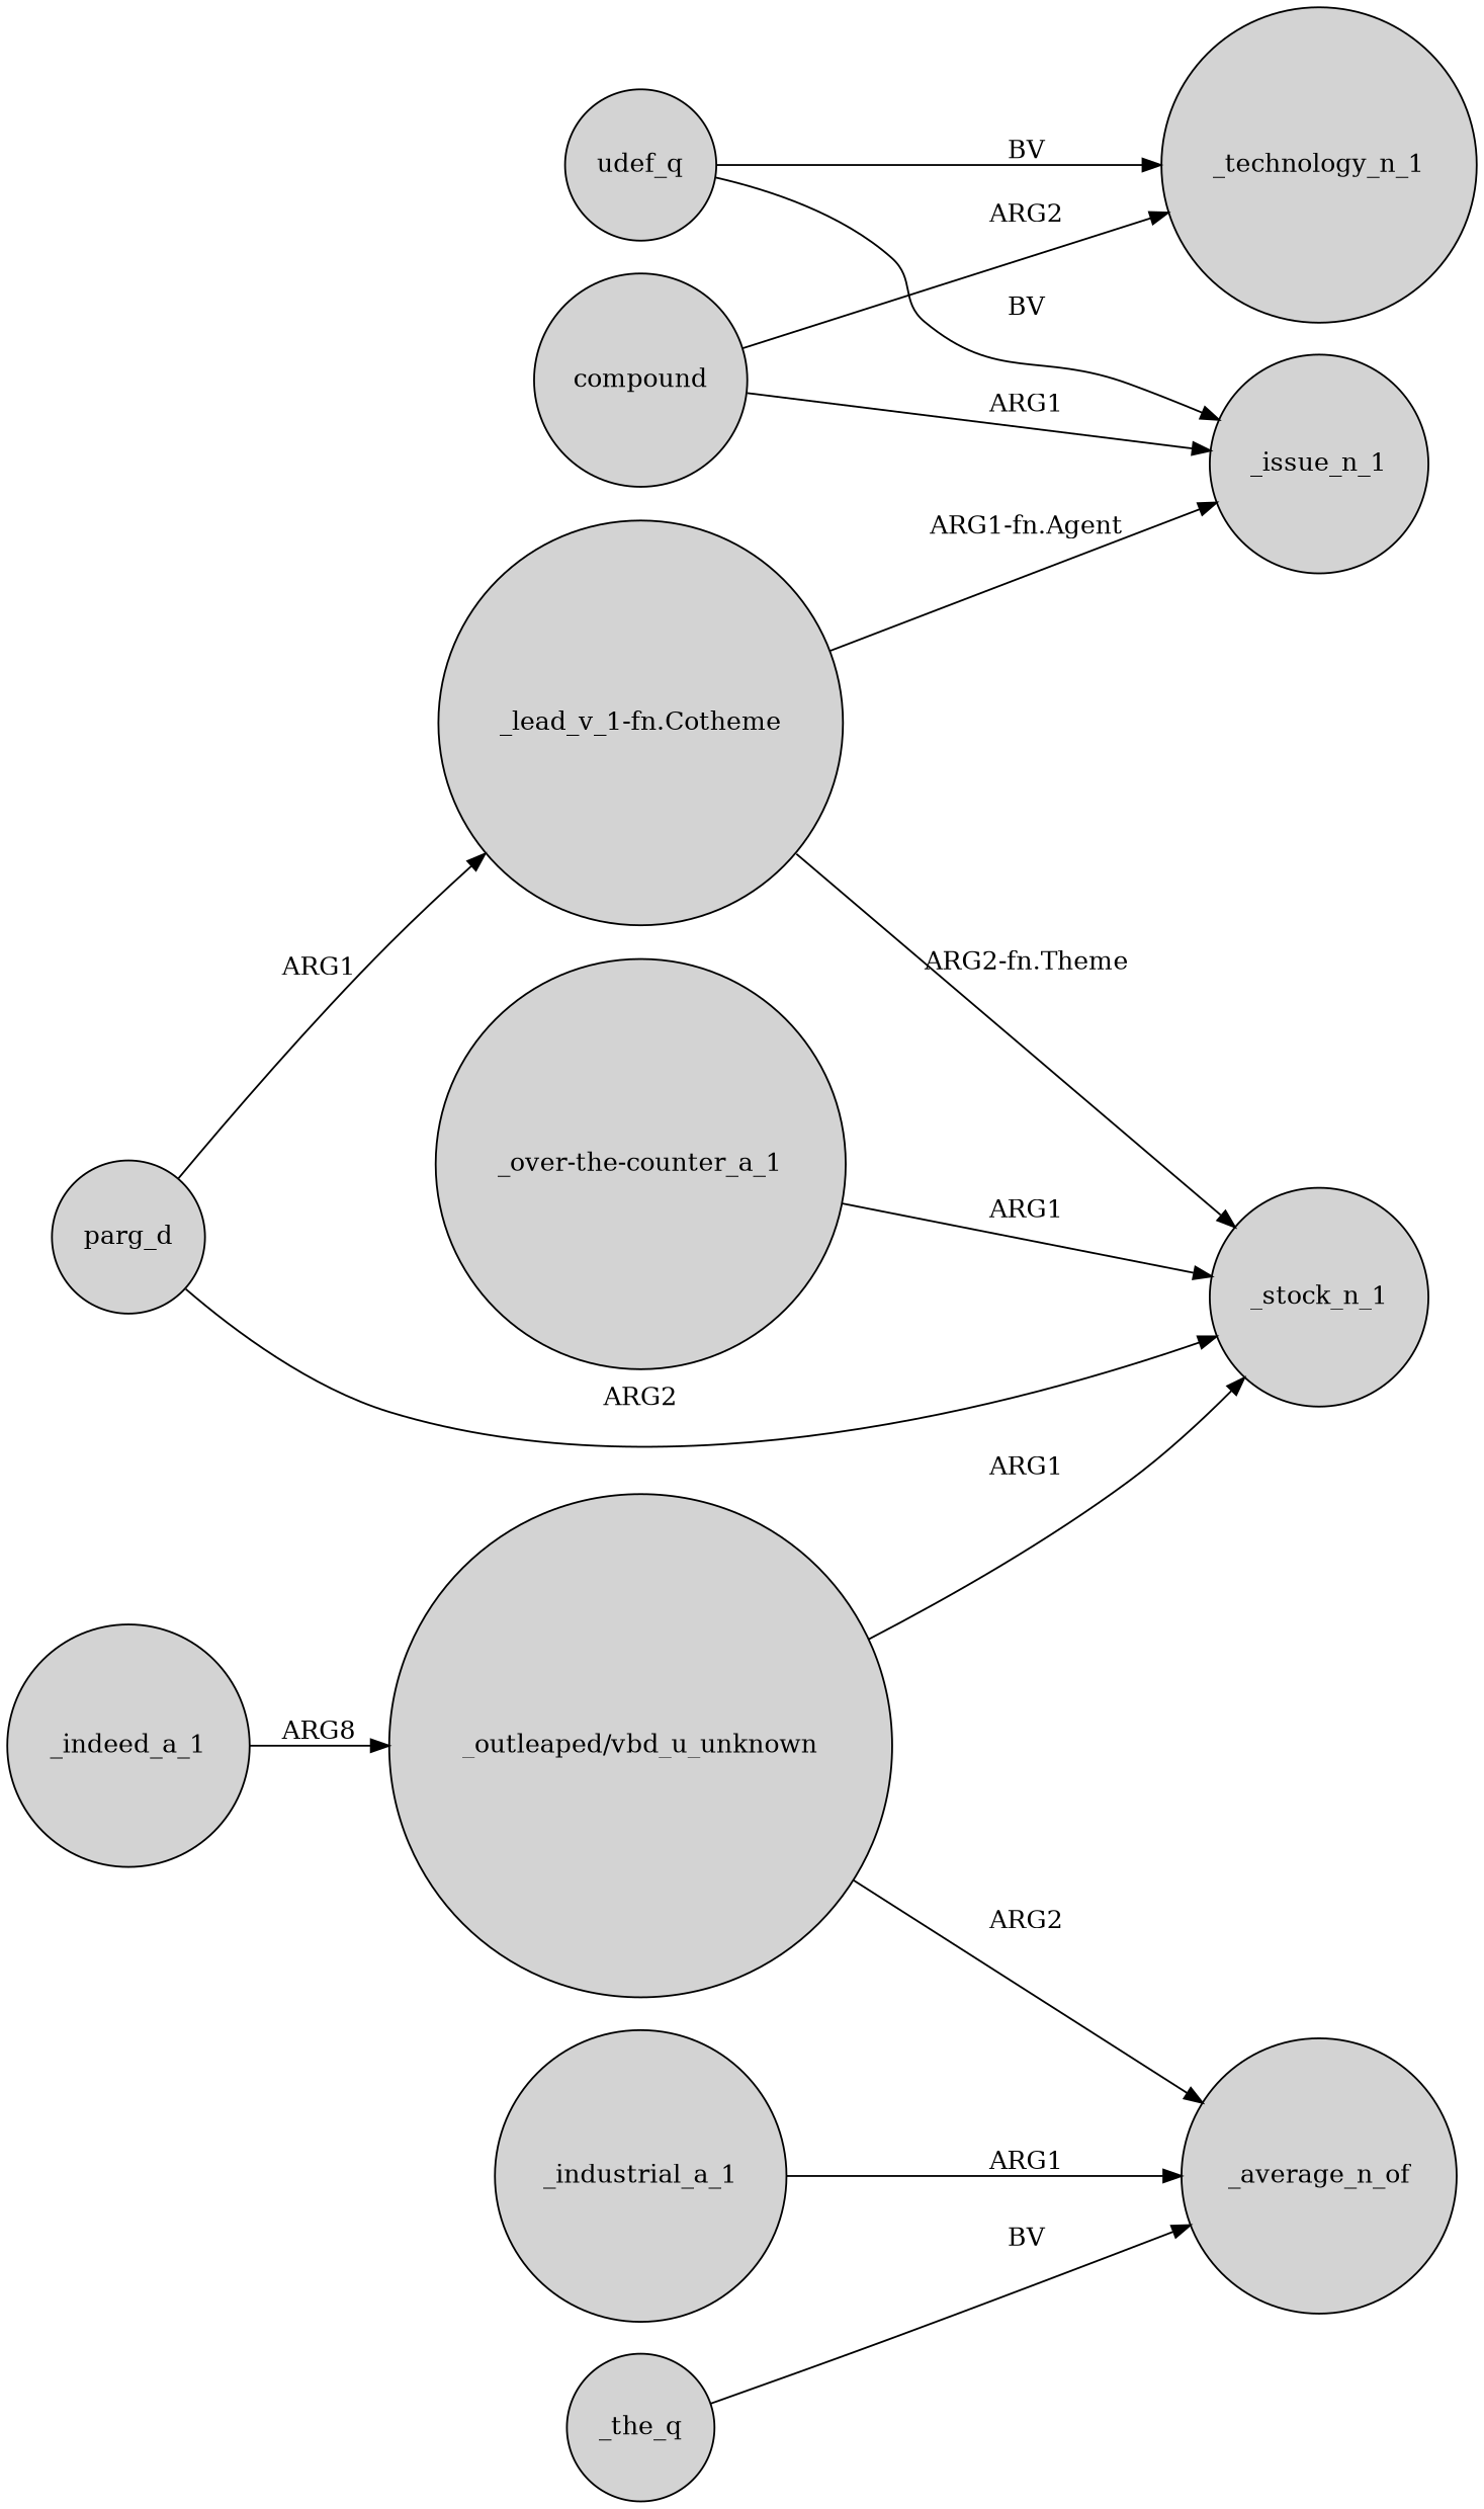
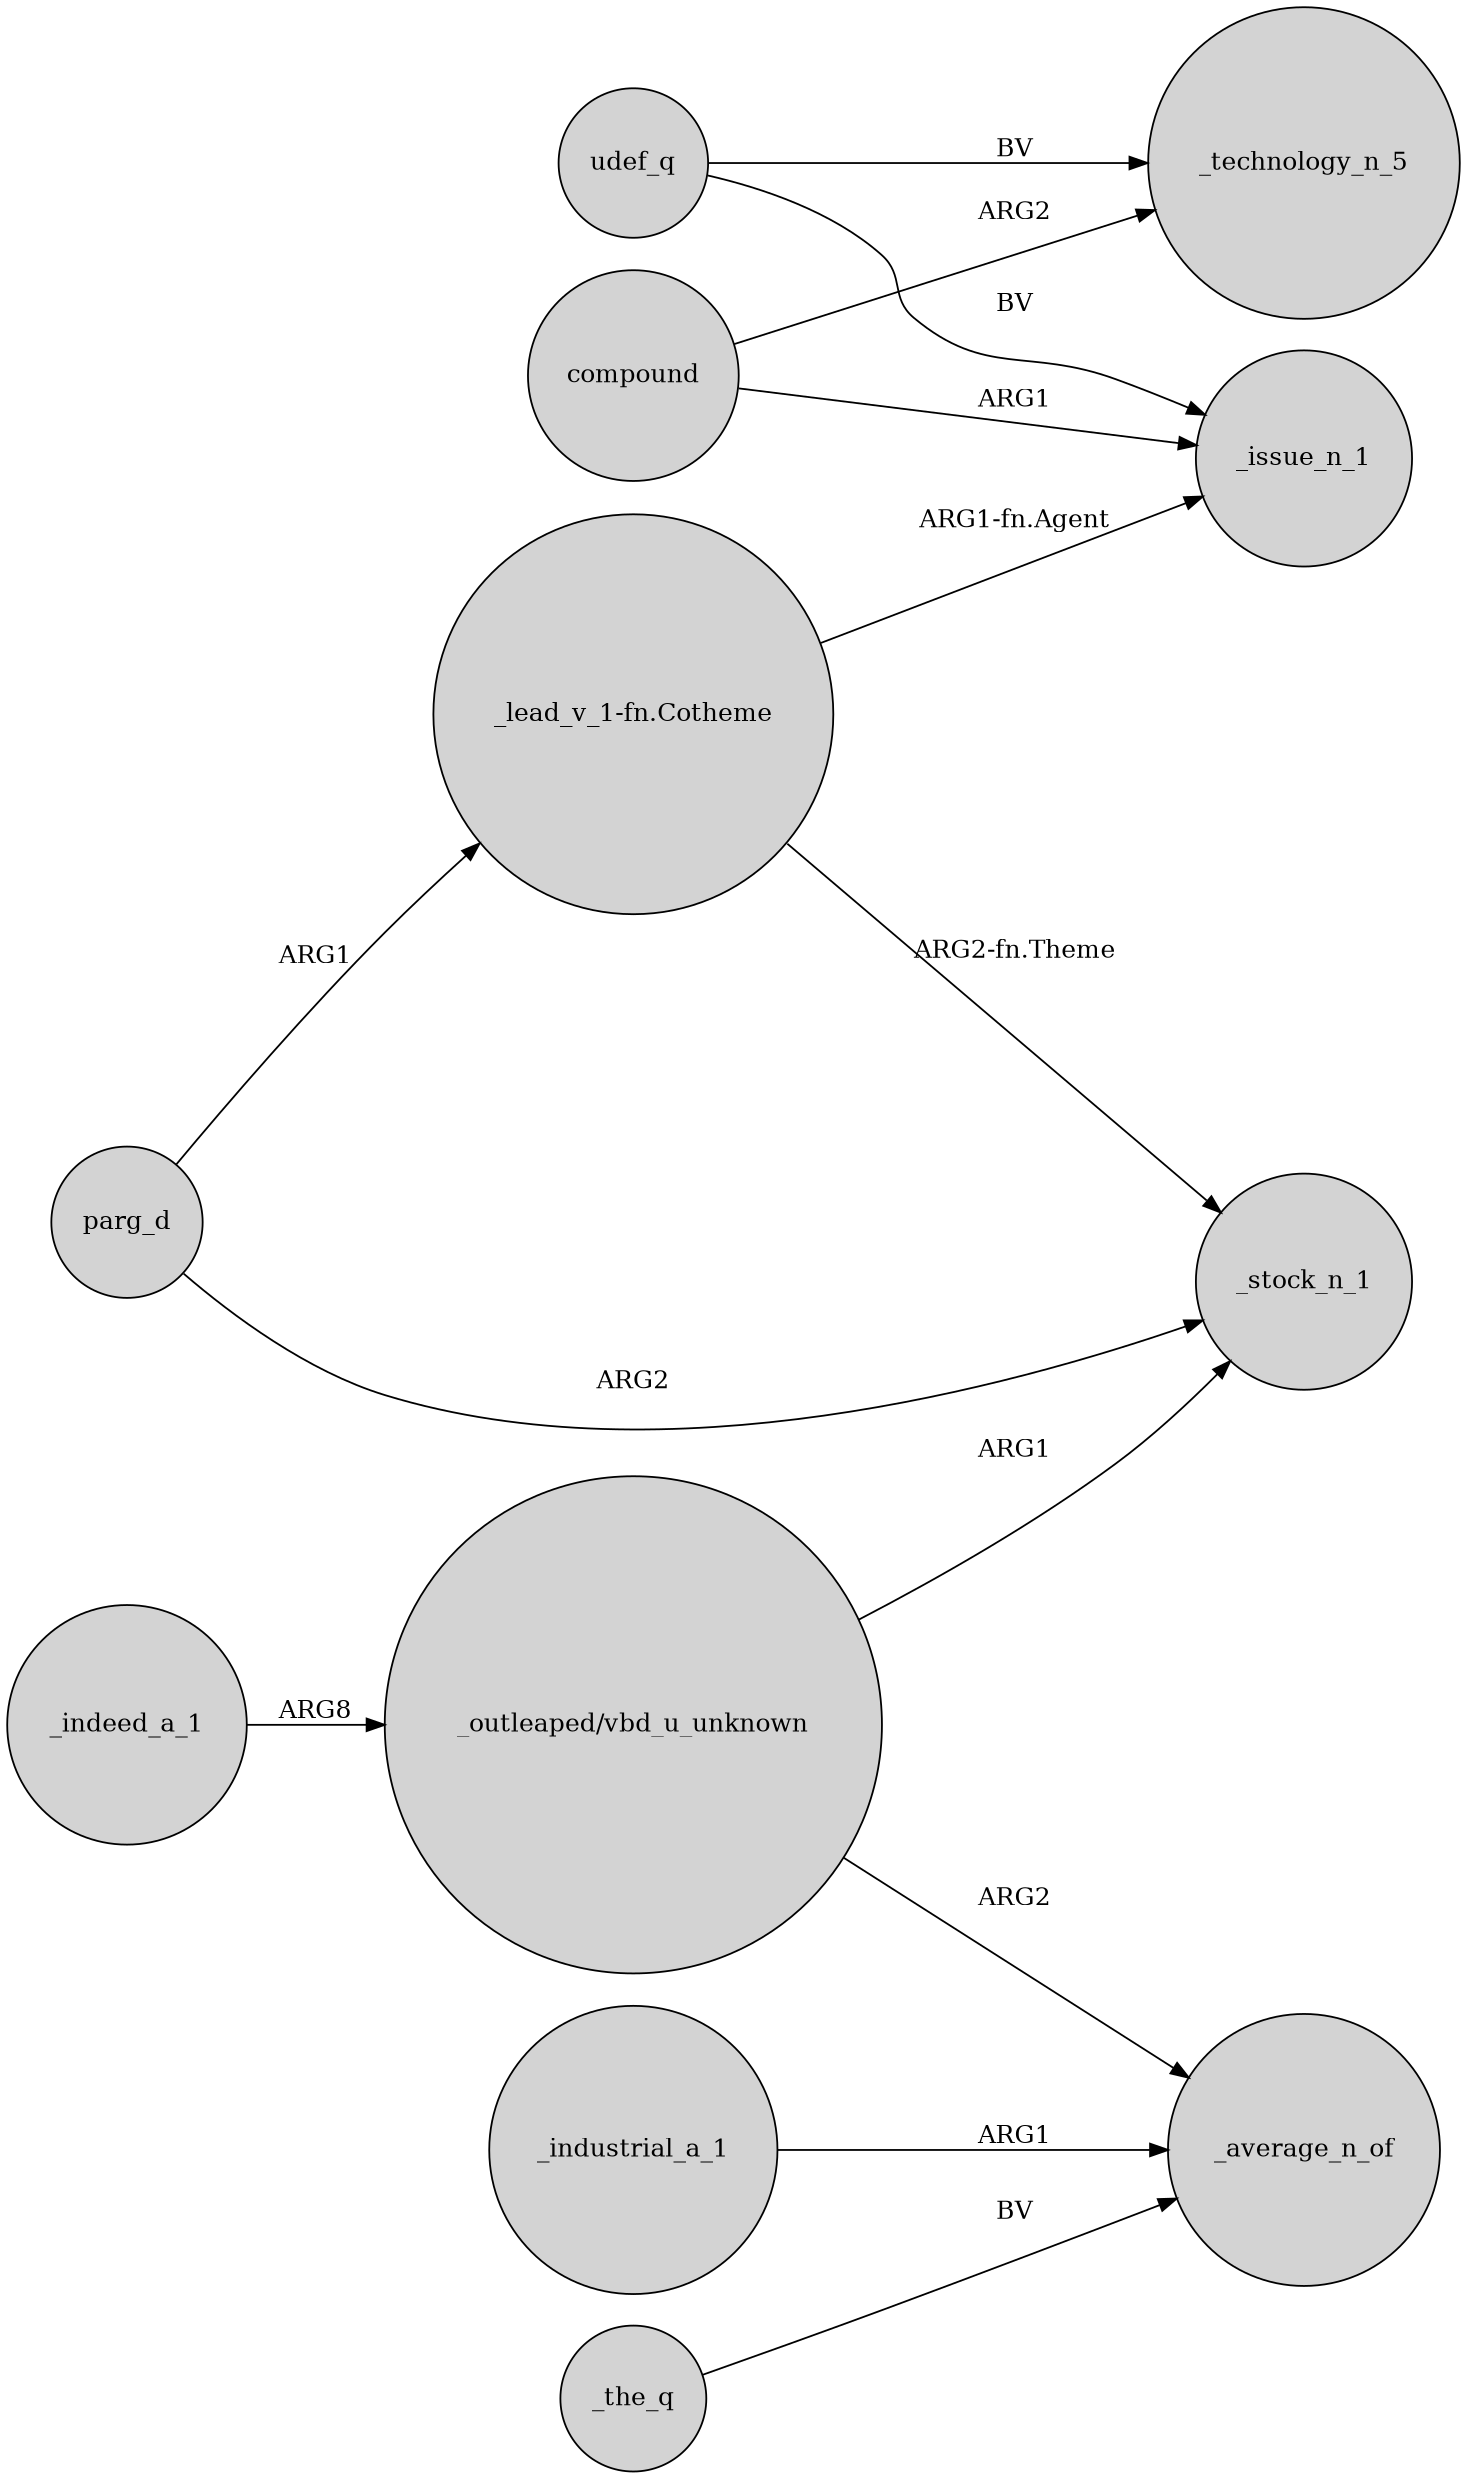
  digraph {
    rankdir=LR
    node [shape=circle style=filled]
    "_outleaped/vbd_u_unknown"
    _stock_n_1
    _average_n_of
    udef_q
    _issue_n_1
-   _technology_n_1
+   _technology_n_1 [label=_technology_n_5]
    "_lead_v_1-fn.Cotheme"
    _indeed_a_1
    parg_d
    _the_q
    _industrial_a_1
    compound
-   "_over-the-counter_a_1"
    "_outleaped/vbd_u_unknown" -> _stock_n_1 [label=ARG1]
    "_outleaped/vbd_u_unknown" -> _average_n_of [label=ARG2]
    udef_q -> _issue_n_1 [label=BV]
    udef_q -> _technology_n_1 [label=BV]
    "_lead_v_1-fn.Cotheme" -> _stock_n_1 [label="ARG2-fn.Theme"]
    "_lead_v_1-fn.Cotheme" -> _issue_n_1 [label="ARG1-fn.Agent"]
    _indeed_a_1 -> "_outleaped/vbd_u_unknown" [label=ARG8]
    parg_d -> _stock_n_1 [label=ARG2]
    parg_d -> "_lead_v_1-fn.Cotheme" [label=ARG1]
    _the_q -> _average_n_of [label=BV]
    _industrial_a_1 -> _average_n_of [label=ARG1]
    compound -> _issue_n_1 [label=ARG1]
    compound -> _technology_n_1 [label=ARG2]
-   "_over-the-counter_a_1" -> _stock_n_1 [label=ARG1]
  }
